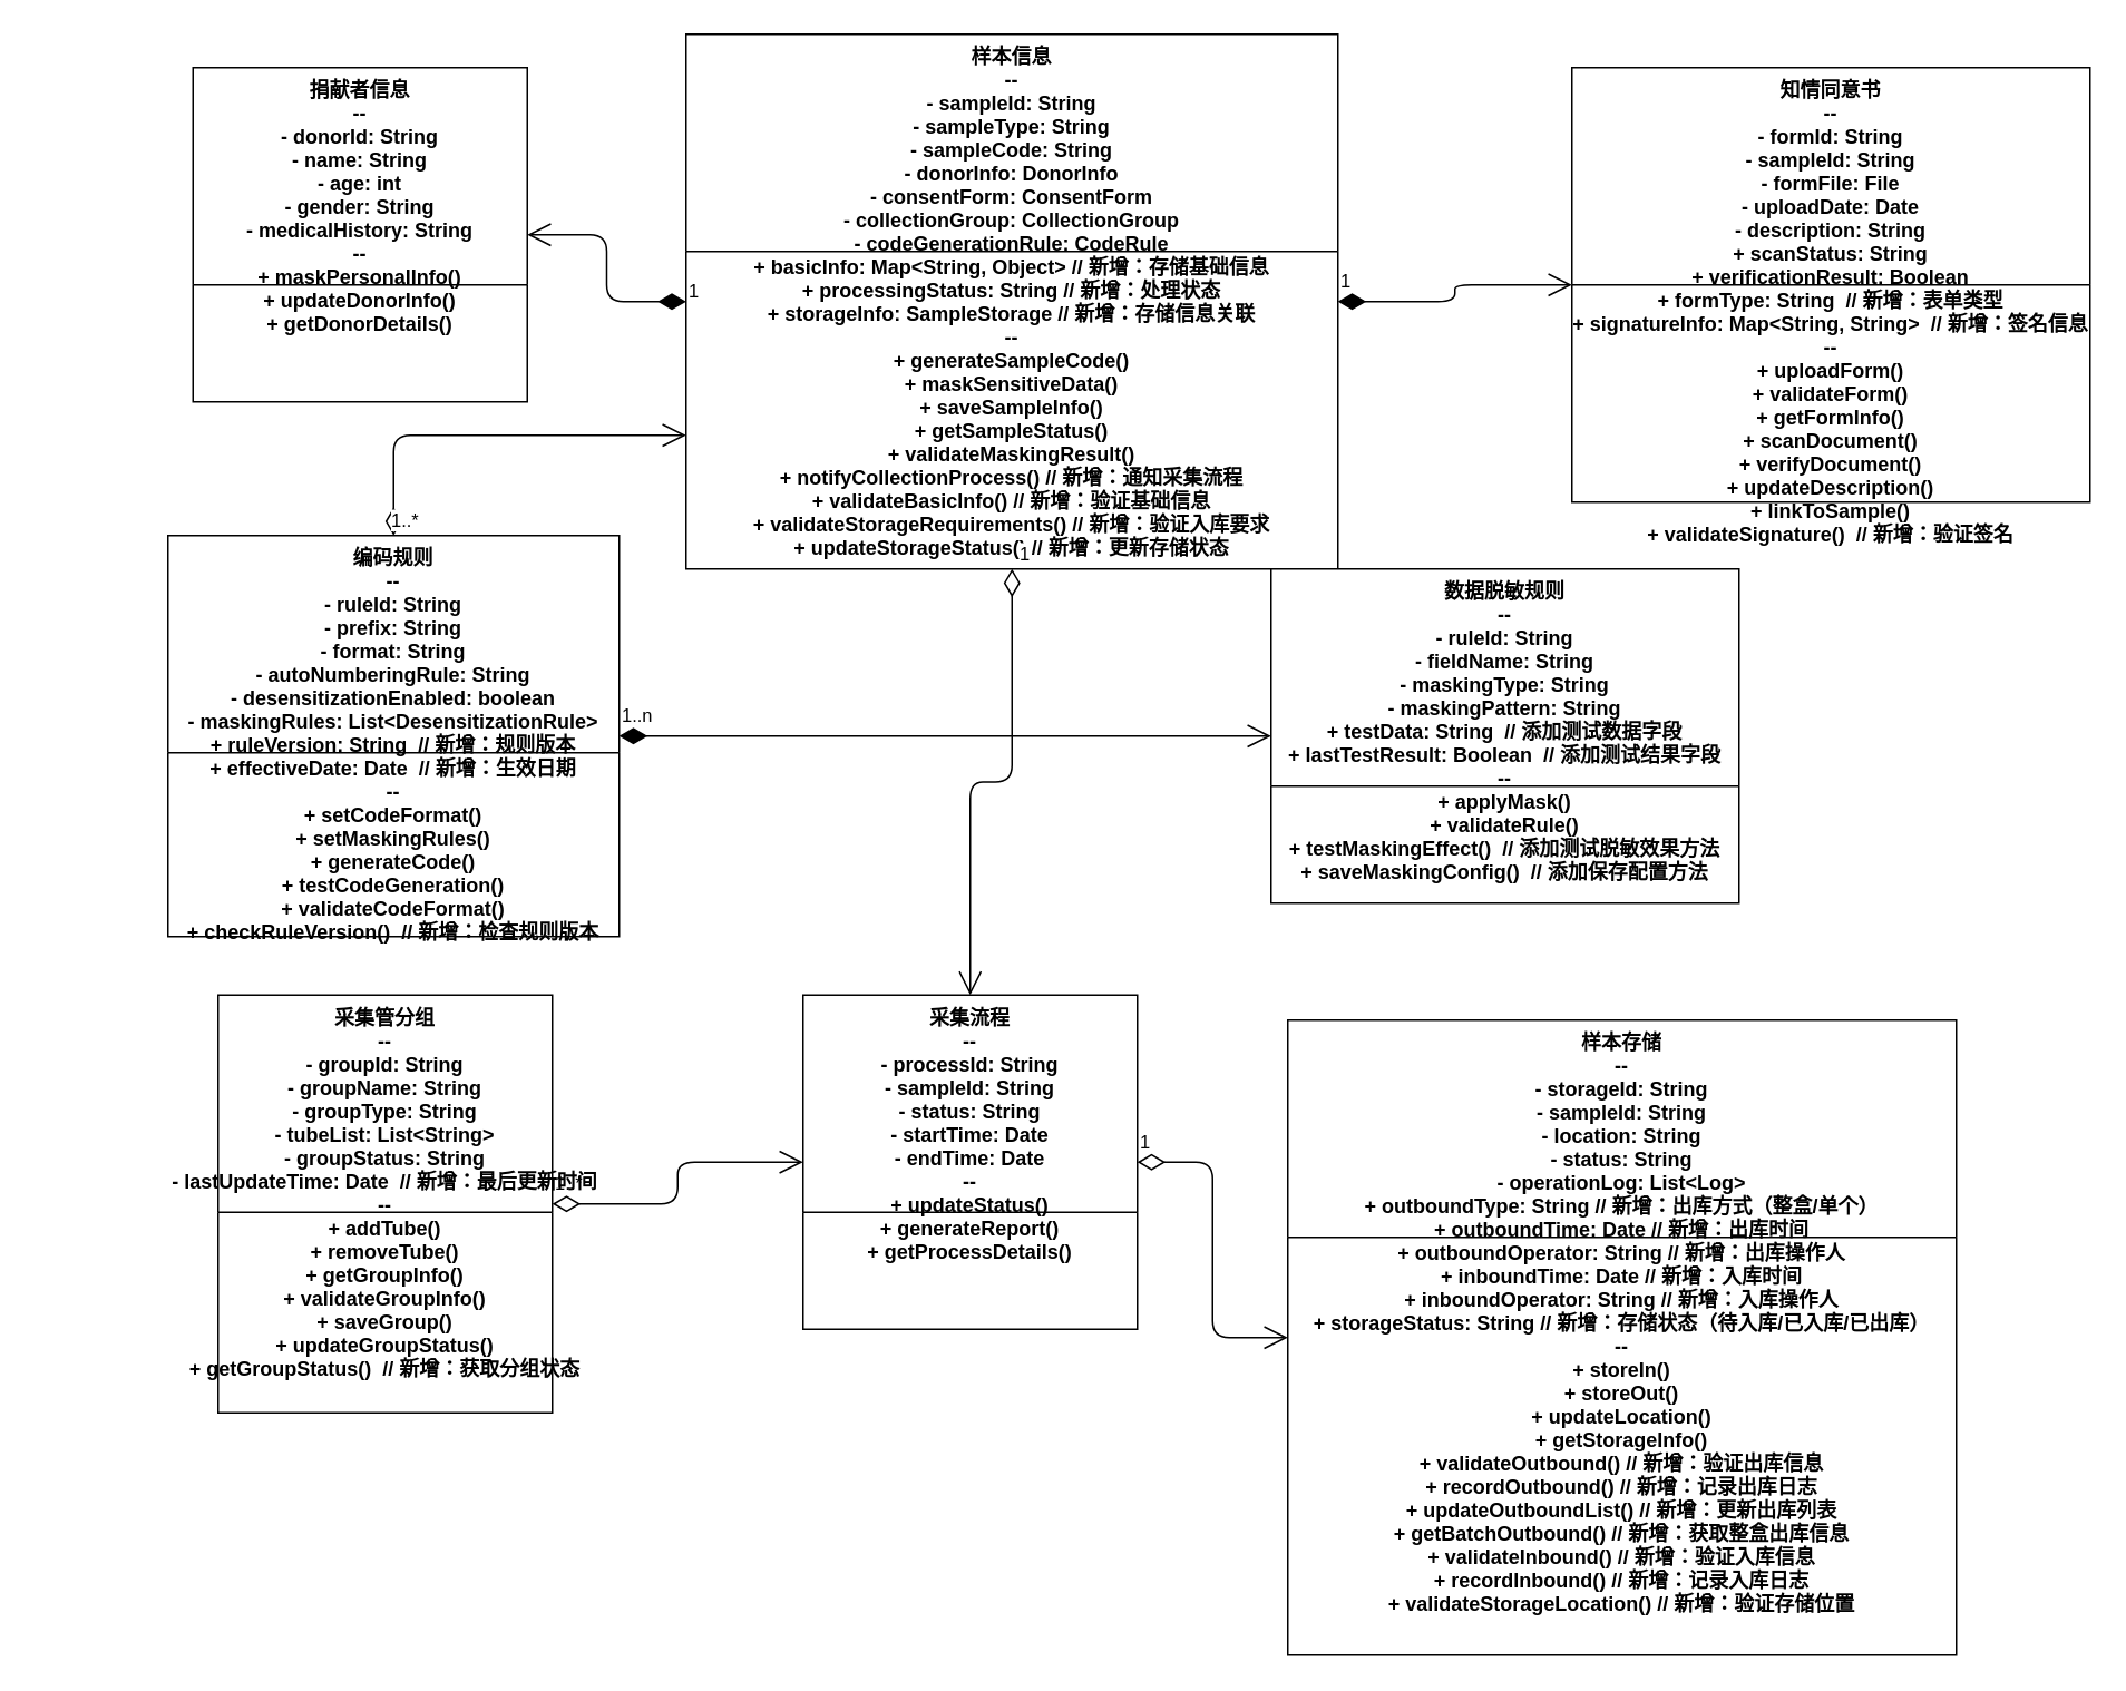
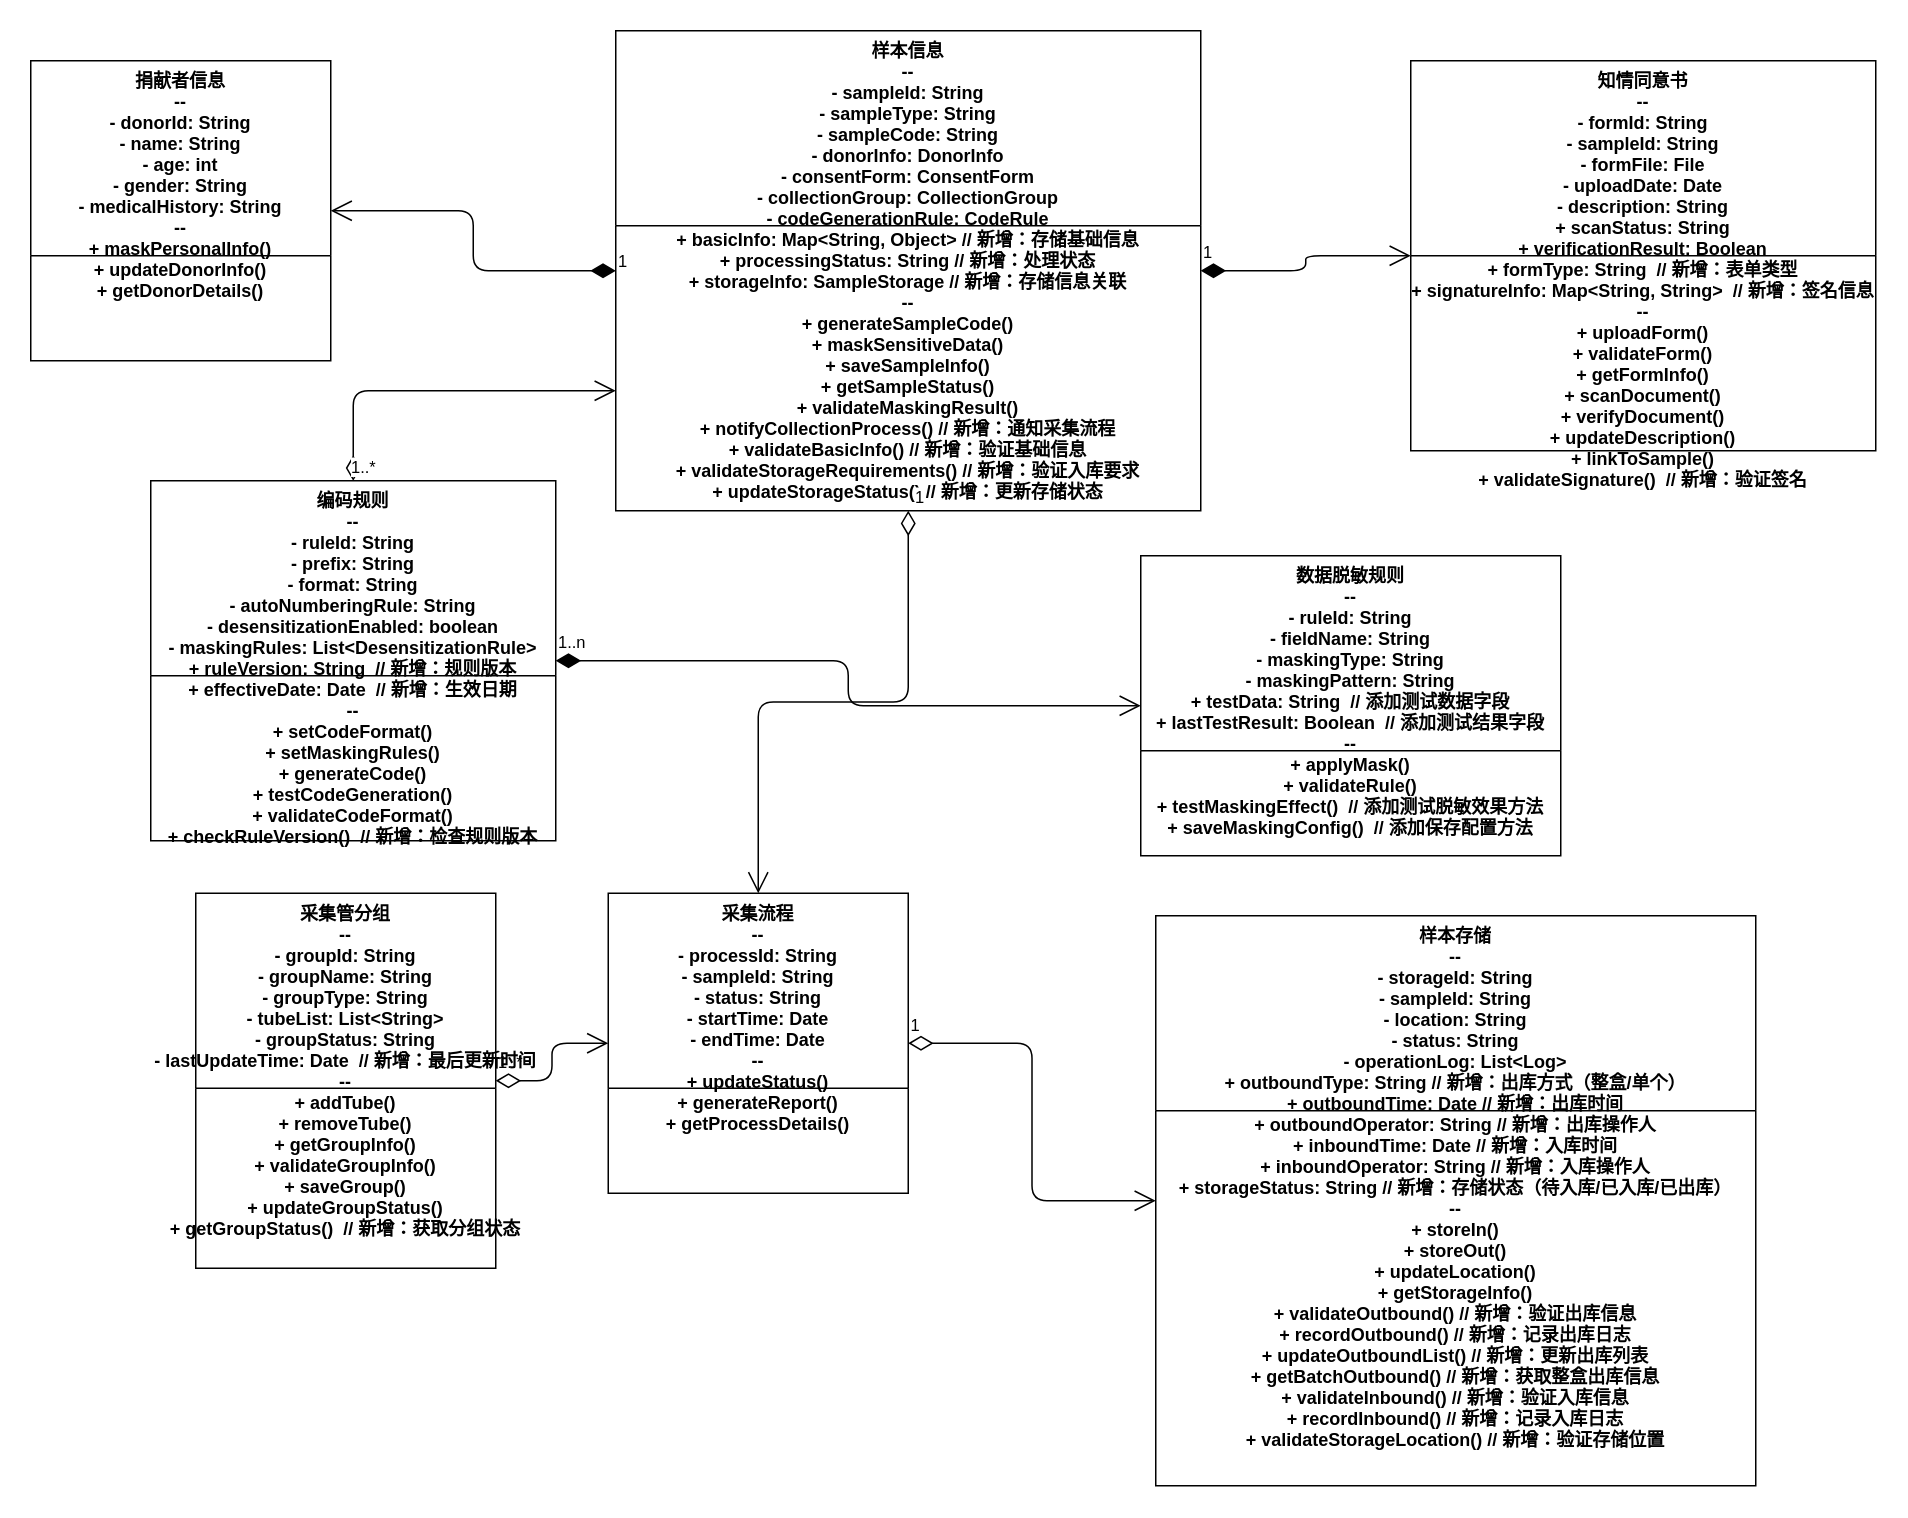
  <mxCell id="0" />
  <mxCell id="1" parent="0" />
  <mxCell id="2" value="样本信息&#10;--&#10;- sampleId: String&#10;- sampleType: String&#10;- sampleCode: String&#10;- donorInfo: DonorInfo&#10;- consentForm: ConsentForm&#10;- collectionGroup: CollectionGroup&#10;- codeGenerationRule: CodeRule&#10;+ basicInfo: Map&lt;String, Object&gt;  // 新增：存储基础信息&#10;+ processingStatus: String  // 新增：处理状态&#10;+ storageInfo: SampleStorage  // 新增：存储信息关联&#10;--&#10;+ generateSampleCode()&#10;+ maskSensitiveData()&#10;+ saveSampleInfo()&#10;+ getSampleStatus()&#10;+ validateMaskingResult()&#10;+ notifyCollectionProcess()  // 新增：通知采集流程&#10;+ validateBasicInfo()  // 新增：验证基础信息&#10;+ validateStorageRequirements()  // 新增：验证入库要求&#10;+ updateStorageStatus()  // 新增：更新存储状态" style="swimlane;fontStyle=1;align=center;verticalAlign=top;childLayout=stackLayout;horizontal=1;startSize=130;horizontalStack=0;resizeParent=1;resizeParentMax=0;resizeLast=0;collapsible=1;marginBottom=0;" parent="1" vertex="1"><mxGeometry x="410" y="20" width="390" height="320" as="geometry" /></mxCell>
- <mxCell id="3" value="捐献者信息&#10;--&#10;- donorId: String&#10;- name: String&#10;- age: int&#10;- gender: String&#10;- medicalHistory: String&#10;--&#10;+ maskPersonalInfo()&#10;+ updateDonorInfo()&#10;+ getDonorDetails()" style="swimlane;fontStyle=1;align=center;verticalAlign=top;childLayout=stackLayout;horizontal=1;startSize=130;horizontalStack=0;resizeParent=1;resizeParentMax=0;resizeLast=0;collapsible=1;marginBottom=0;" parent="1" vertex="1"><mxGeometry x="115" y="40" width="200" height="200" as="geometry" /></mxCell>
+ <mxCell id="3" value="捐献者信息&#10;--&#10;- donorId: String&#10;- name: String&#10;- age: int&#10;- gender: String&#10;- medicalHistory: String&#10;--&#10;+ maskPersonalInfo()&#10;+ updateDonorInfo()&#10;+ getDonorDetails()" style="swimlane;fontStyle=1;align=center;verticalAlign=top;childLayout=stackLayout;horizontal=1;startSize=130;horizontalStack=0;resizeParent=1;resizeParentMax=0;resizeLast=0;collapsible=1;marginBottom=0;" parent="1" vertex="1"><mxGeometry x="20" y="40" width="200" height="200" as="geometry" /></mxCell>
  <mxCell id="4" value="知情同意书&#10;--&#10;- formId: String&#10;- sampleId: String&#10;- formFile: File&#10;- uploadDate: Date&#10;- description: String&#10;+ scanStatus: String&#10;+ verificationResult: Boolean&#10;+ formType: String  // 新增：表单类型&#10;+ signatureInfo: Map&lt;String, String&gt;  // 新增：签名信息&#10;--&#10;+ uploadForm()&#10;+ validateForm()&#10;+ getFormInfo()&#10;+ scanDocument()&#10;+ verifyDocument()&#10;+ updateDescription()&#10;+ linkToSample()&#10;+ validateSignature()  // 新增：验证签名" style="swimlane;fontStyle=1;align=center;verticalAlign=top;childLayout=stackLayout;horizontal=1;startSize=130;horizontalStack=0;resizeParent=1;resizeParentMax=0;resizeLast=0;collapsible=1;marginBottom=0;" parent="1" vertex="1"><mxGeometry x="940" y="40" width="310" height="260" as="geometry" /></mxCell>
- <mxCell id="5" value="采集流程&#10;--&#10;- processId: String&#10;- sampleId: String&#10;- status: String&#10;- startTime: Date&#10;- endTime: Date&#10;--&#10;+ updateStatus()&#10;+ generateReport()&#10;+ getProcessDetails()" style="swimlane;fontStyle=1;align=center;verticalAlign=top;childLayout=stackLayout;horizontal=1;startSize=130;horizontalStack=0;resizeParent=1;resizeParentMax=0;resizeLast=0;collapsible=1;marginBottom=0;" parent="1" vertex="1"><mxGeometry x="480" y="595" width="200" height="200" as="geometry" /></mxCell>
+ <mxCell id="5" value="采集流程&#10;--&#10;- processId: String&#10;- sampleId: String&#10;- status: String&#10;- startTime: Date&#10;- endTime: Date&#10;--&#10;+ updateStatus()&#10;+ generateReport()&#10;+ getProcessDetails()" style="swimlane;fontStyle=1;align=center;verticalAlign=top;childLayout=stackLayout;horizontal=1;startSize=130;horizontalStack=0;resizeParent=1;resizeParentMax=0;resizeLast=0;collapsible=1;marginBottom=0;" parent="1" vertex="1"><mxGeometry x="405" y="595" width="200" height="200" as="geometry" /></mxCell>
  <mxCell id="6" value="样本存储&#10;--&#10;- storageId: String&#10;- sampleId: String&#10;- location: String&#10;- status: String&#10;- operationLog: List&lt;Log&gt;&#10;+ outboundType: String  // 新增：出库方式（整盒/单个）&#10;+ outboundTime: Date  // 新增：出库时间&#10;+ outboundOperator: String  // 新增：出库操作人&#10;+ inboundTime: Date  // 新增：入库时间&#10;+ inboundOperator: String  // 新增：入库操作人&#10;+ storageStatus: String  // 新增：存储状态（待入库/已入库/已出库）&#10;--&#10;+ storeIn()&#10;+ storeOut()&#10;+ updateLocation()&#10;+ getStorageInfo()&#10;+ validateOutbound()  // 新增：验证出库信息&#10;+ recordOutbound()  // 新增：记录出库日志&#10;+ updateOutboundList()  // 新增：更新出库列表&#10;+ getBatchOutbound()  // 新增：获取整盒出库信息&#10;+ validateInbound()  // 新增：验证入库信息&#10;+ recordInbound()  // 新增：记录入库日志&#10;+ validateStorageLocation()  // 新增：验证存储位置" style="swimlane;fontStyle=1;align=center;verticalAlign=top;childLayout=stackLayout;horizontal=1;startSize=130;horizontalStack=0;resizeParent=1;resizeParentMax=0;resizeLast=0;collapsible=1;marginBottom=0;" parent="1" vertex="1"><mxGeometry x="770" y="610" width="400" height="380" as="geometry" /></mxCell>
  <mxCell id="7" value="编码规则&#10;--&#10;- ruleId: String&#10;- prefix: String&#10;- format: String&#10;- autoNumberingRule: String&#10;- desensitizationEnabled: boolean&#10;- maskingRules: List&lt;DesensitizationRule&gt;&#10;+ ruleVersion: String  // 新增：规则版本&#10;+ effectiveDate: Date  // 新增：生效日期&#10;--&#10;+ setCodeFormat()&#10;+ setMaskingRules()&#10;+ generateCode()&#10;+ testCodeGeneration()&#10;+ validateCodeFormat()&#10;+ checkRuleVersion()  // 新增：检查规则版本" style="swimlane;fontStyle=1;align=center;verticalAlign=top;childLayout=stackLayout;horizontal=1;startSize=130;horizontalStack=0;resizeParent=1;resizeParentMax=0;resizeLast=0;collapsible=1;marginBottom=0;" parent="1" vertex="1"><mxGeometry x="100" y="320" width="270" height="240" as="geometry" /></mxCell>
- <mxCell id="8" value="数据脱敏规则&#10;--&#10;- ruleId: String&#10;- fieldName: String&#10;- maskingType: String&#10;- maskingPattern: String&#10;+ testData: String  // 添加测试数据字段&#10;+ lastTestResult: Boolean  // 添加测试结果字段&#10;--&#10;+ applyMask()&#10;+ validateRule()&#10;+ testMaskingEffect()  // 添加测试脱敏效果方法&#10;+ saveMaskingConfig()  // 添加保存配置方法" style="swimlane;fontStyle=1;align=center;verticalAlign=top;childLayout=stackLayout;horizontal=1;startSize=130;horizontalStack=0;resizeParent=1;resizeParentMax=0;resizeLast=0;collapsible=1;marginBottom=0;" parent="1" vertex="1"><mxGeometry x="760" y="340" width="280" height="200" as="geometry" /></mxCell>
+ <mxCell id="8" value="数据脱敏规则&#10;--&#10;- ruleId: String&#10;- fieldName: String&#10;- maskingType: String&#10;- maskingPattern: String&#10;+ testData: String  // 添加测试数据字段&#10;+ lastTestResult: Boolean  // 添加测试结果字段&#10;--&#10;+ applyMask()&#10;+ validateRule()&#10;+ testMaskingEffect()  // 添加测试脱敏效果方法&#10;+ saveMaskingConfig()  // 添加保存配置方法" style="swimlane;fontStyle=1;align=center;verticalAlign=top;childLayout=stackLayout;horizontal=1;startSize=130;horizontalStack=0;resizeParent=1;resizeParentMax=0;resizeLast=0;collapsible=1;marginBottom=0;" parent="1" vertex="1"><mxGeometry x="760" y="370" width="280" height="200" as="geometry" /></mxCell>
  <mxCell id="9" value="1..n" style="endArrow=open;html=1;endSize=12;startArrow=diamondThin;startSize=14;startFill=1;edgeStyle=orthogonalEdgeStyle;align=left;verticalAlign=bottom;exitX=1;exitY=0.5;exitDx=0;exitDy=0;entryX=0;entryY=0.5;entryDx=0;entryDy=0;" parent="1" source="7" target="8" edge="1"><mxGeometry x="-1" y="3" relative="1" as="geometry" /></mxCell>
  <mxCell id="10" value="1" style="endArrow=open;html=1;endSize=12;startArrow=diamondThin;startSize=14;startFill=1;edgeStyle=orthogonalEdgeStyle;align=left;verticalAlign=bottom;exitX=0;exitY=0.5;exitDx=0;exitDy=0;entryX=1;entryY=0.5;entryDx=0;entryDy=0;" parent="1" source="2" target="3" edge="1"><mxGeometry x="-1" y="3" relative="1" as="geometry" /></mxCell>
  <mxCell id="11" value="1" style="endArrow=open;html=1;endSize=12;startArrow=diamondThin;startSize=14;startFill=1;edgeStyle=orthogonalEdgeStyle;align=left;verticalAlign=bottom;exitX=1;exitY=0.5;exitDx=0;exitDy=0;entryX=0;entryY=0.5;entryDx=0;entryDy=0;" parent="1" source="2" target="4" edge="1"><mxGeometry x="-1" y="3" relative="1" as="geometry" /></mxCell>
  <mxCell id="12" value="1" style="endArrow=open;html=1;endSize=12;startArrow=diamondThin;startSize=14;startFill=0;edgeStyle=orthogonalEdgeStyle;align=left;verticalAlign=bottom;exitX=0.5;exitY=1;exitDx=0;exitDy=0;entryX=0.5;entryY=0;entryDx=0;entryDy=0;" parent="1" source="2" target="5" edge="1"><mxGeometry x="-1" y="3" relative="1" as="geometry" /></mxCell>
  <mxCell id="13" value="1..*" style="endArrow=open;html=1;endSize=12;startArrow=diamondThin;startSize=14;startFill=0;edgeStyle=orthogonalEdgeStyle;align=left;verticalAlign=bottom;exitX=1;exitY=0.5;exitDx=0;exitDy=0;entryX=0;entryY=0.5;entryDx=0;entryDy=0;" parent="1" source="16" target="5" edge="1"><mxGeometry x="-1" y="3" relative="1" as="geometry" /></mxCell>
  <mxCell id="14" value="1" style="endArrow=open;html=1;endSize=12;startArrow=diamondThin;startSize=14;startFill=0;edgeStyle=orthogonalEdgeStyle;align=left;verticalAlign=bottom;exitX=1;exitY=0.5;exitDx=0;exitDy=0;entryX=0;entryY=0.5;entryDx=0;entryDy=0;" parent="1" source="5" target="6" edge="1"><mxGeometry x="-1" y="3" relative="1" as="geometry" /></mxCell>
  <mxCell id="15" value="1..*" style="endArrow=open;html=1;endSize=12;startArrow=diamondThin;startSize=14;startFill=0;edgeStyle=orthogonalEdgeStyle;align=left;verticalAlign=bottom;exitX=0.5;exitY=0;exitDx=0;exitDy=0;entryX=0;entryY=0.75;entryDx=0;entryDy=0;" parent="1" source="7" target="2" edge="1"><mxGeometry x="-1" y="3" relative="1" as="geometry" /></mxCell>
  <mxCell id="16" value="采集管分组&#10;--&#10;- groupId: String&#10;- groupName: String&#10;- groupType: String&#10;- tubeList: List&lt;String&gt;&#10;- groupStatus: String&#10;- lastUpdateTime: Date  // 新增：最后更新时间&#10;--&#10;+ addTube()&#10;+ removeTube()&#10;+ getGroupInfo()&#10;+ validateGroupInfo()&#10;+ saveGroup()&#10;+ updateGroupStatus()&#10;+ getGroupStatus()  // 新增：获取分组状态" style="swimlane;fontStyle=1;align=center;verticalAlign=top;childLayout=stackLayout;horizontal=1;startSize=130;horizontalStack=0;resizeParent=1;resizeParentMax=0;resizeLast=0;collapsible=1;marginBottom=0;" parent="1" vertex="1"><mxGeometry x="130" y="595" width="200" height="250" as="geometry" /></mxCell>
